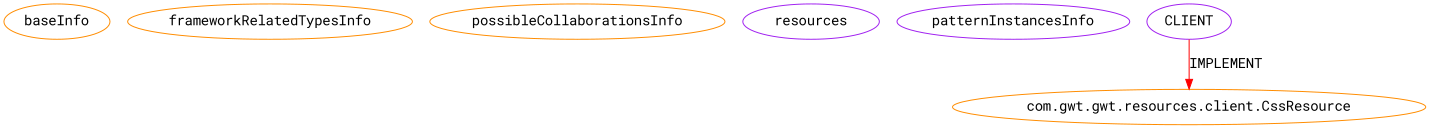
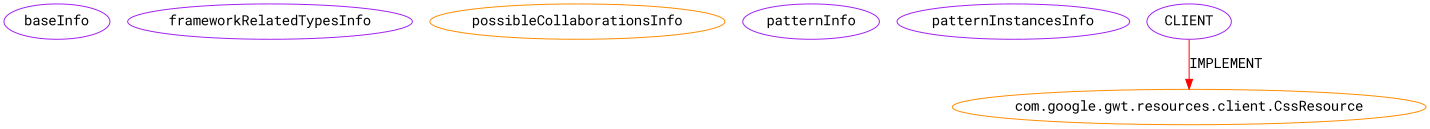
  digraph {
    fontname="Roboto Mono"
    node [color=darkorange fontname="Roboto Mono"]
-   baseInfo [category=pattern graphId=381 isAnonymous=false possibleRelation=false]
-   frameworkRelatedTypesInfo [0="com.google.gwt.resources.client.CssResource"]
+   baseInfo [category=pattern graphId=381 isAnonymous=false possibleRelation=false color=purple]
+   frameworkRelatedTypesInfo [0="com.google.gwt.resources.client.CssResource" color=purple]
    possibleCollaborationsInfo
-   patternInfo [frequency=24.0 patternRootClient=0 color=purple label=resources]
+   patternInfo [frequency=24.0 patternRootClient=0 color=purple]
    patternInstancesInfo [0="ashtonthomas-gwt-fast-touch-press~/ashtonthomas-gwt-fast-touch-press/gwt-fast-touch-press-master/src/io/ashton/fastpress/client/TestSlowPressElement.java~Style~738" 1="wolfie-ColumnText~/wolfie-ColumnText/ColumnText-master/src/com/github/wolfie/columntext/client/ui/CSS.java~CSS~4641" 10="svor-SimpleGWTProject~/svor-SimpleGWTProject/SimpleGWTProject-master/src/com/tutorialspoint/client/LoginResources.java~MyCss~4525" 11="jumanor-matamarcianos~/jumanor-matamarcianos/matamarcianos-master/src/main/java/pck/client/recursos/css/CssFrmMenu.java~CssFrmMenu~3332" 12="jumanor-matamarcianos~/jumanor-matamarcianos/matamarcianos-master/src/main/java/pck/client/recursos/css/CssMotorJuego.java~CssMotorJuego~3331" 13="nextinterfaces-next~/nextinterfaces-next/next-master/src/next/i/controller/Transforms.java~Transforms~4150" 14="yossren-UIBinderExample~/yossren-UIBinderExample/UIBinderExample-master/src/com/jedfonner/examples/client/HelloWorld.java~UiStyle~4720" 15="drweaver-gwt_garage_control~/drweaver-gwt_garage_control/gwt_garage_control-master/src/drweaver/garagecontrol/client/view/GarageControlViewBase.java~Style~1300" 16="laaglu-lib-gwt-svg-edu-commons~/laaglu-lib-gwt-svg-edu-commons/lib-gwt-svg-edu-commons-master/src/main/java/org/vectomatic/svg/edu/client/commons/MediaQueriesCss.java~MediaQueriesCss~3481" 17="cbopp-gwt-taglist~/cbopp-gwt-taglist/gwt-taglist-master/src/main/java/com/virilis_software/gwt/taglist/client/resource/Resources.java~Style~1047" 18="laaglu-lib-gwt-svg-edu-commons~/laaglu-lib-gwt-svg-edu-commons/lib-gwt-svg-edu-commons-master/src/main/java/org/vectomatic/svg/edu/client/commons/CommonCss.java~CommonCss~3480" 19="ashtonthomas-gwt-fast-touch-press~/ashtonthomas-gwt-fast-touch-press/gwt-fast-touch-press-master/src/io/ashton/fastpress/client/TestFastPressElement.java~Style~743" 2="svandecappelle-AppriseGwt~/svandecappelle-AppriseGwt/AppriseGwt-master/src/main/java/com/mizore/gwt/apprise/client/ThemeResource.java~ThemeResource~4517" 20="dapicard-gwt-surface~/dapicard-gwt-surface/gwt-surface-master/gwt-surface/src/main/java/com/axeiya/gwt/surface/client/control/resource/css/ButtonCss.java~ButtonCss~1211" 21="jumanor-matamarcianos~/jumanor-matamarcianos/matamarcianos-master/src/main/java/pck/client/recursos/css/CssFrmCargando.java~CssFrmCargando~3330" 22="j78wu-HyperDex-GUI~/j78wu-HyperDex-GUI/HyperDex-GUI-master/src/com/hyperdex/web/client/view/spaceList.java~SelectionStyle~3087" 23="mansiT-UiBinder~/mansiT-UiBinder/UiBinder-master/uibinder/src/com/allen_sauer/gwt/dnd/client/util/DragClientBundle.java~DragCssResource~3683" 3="domi1wa-List-Navigation-Tree~/domi1wa-List-Navigation-Tree/List-Navigation-Tree-master/NavigationTree/src/de/navigation/tree/client/resources/css/NavigationTreeCss.java~NavigationTreeCss~1285" 4="dapicard-gwt-surface~/dapicard-gwt-surface/gwt-surface-master/gwt-surface/src/main/java/com/axeiya/gwt/surface/client/control/resource/css/ToolBarCss.java~ToolBarCss~1212" 5="kaladron-Webhack~/kaladron-Webhack/Webhack-master/src/net/webhack/game/client/WebhackGnome.java~WebhackStyle~3336" 6="bebenko-leksi~/bebenko-leksi/leksi-master/gwted/src/main/java/sk/portugal/leksi/editor/client/LoginResources.java~MyCss~820" 7="geomajas-geomajas-widget-definitions-sample~/geomajas-geomajas-widget-definitions-sample/geomajas-widget-definitions-sample-master/example/src/main/java/example/client/widget/example/ExampleWidgetCssResource.java~ExampleWidgetCssResource~1338" 8="lambourg-WebGallery~/lambourg-WebGallery/WebGallery-master/client/src/com/lambourg/webgallery/client/resources/Resources.java~Styles~3581" 9="cbopp-gwt-taglist~/cbopp-gwt-taglist/gwt-taglist-master/src/test/java/com/virilis_software/gwt/taglist/client/samples/EditView.java~MyStyle~1053" color=purple]
-   n6 [isFrameworkType=false label="com.gwt.gwt.resources.client.CssResource" vertexType=FRAMEWORK_INTERFACE_TYPE]
+   n6 [isFrameworkType=false label="com.google.gwt.resources.client.CssResource" vertexType=FRAMEWORK_INTERFACE_TYPE]
    n7 [color=purple isFrameworkType=false label=CLIENT vertexType=ROOT_CLIENT_CLASS_DECLARATION]
    n7 -> n6 [color=red label=IMPLEMENT style=solid fontname="Roboto Mono"]
  }
